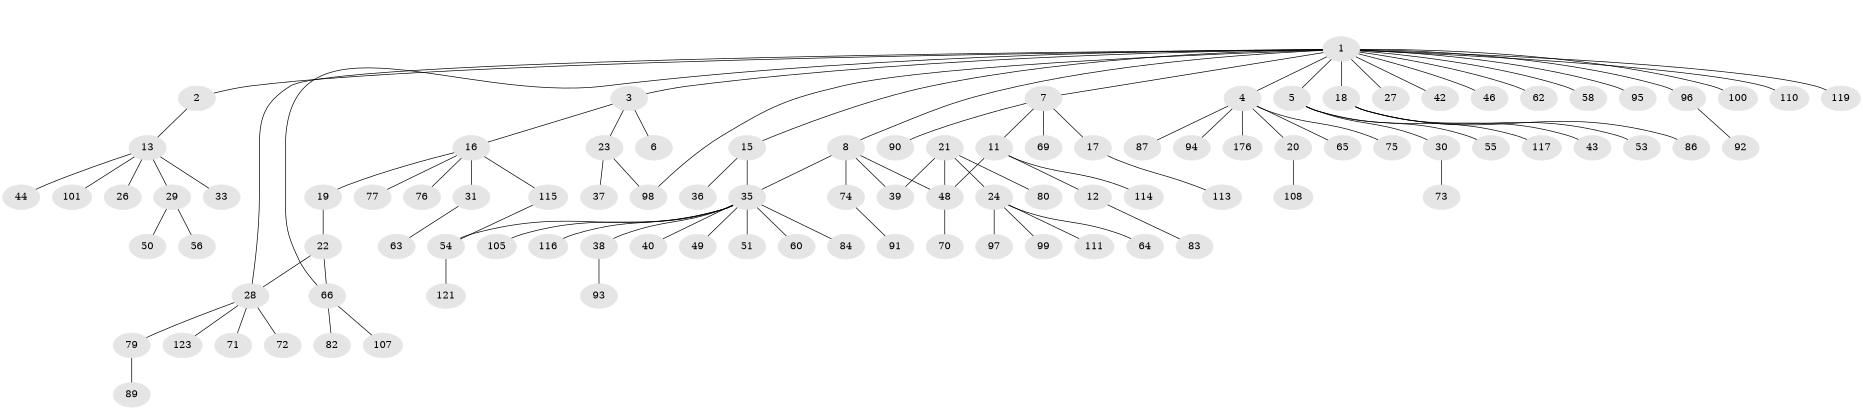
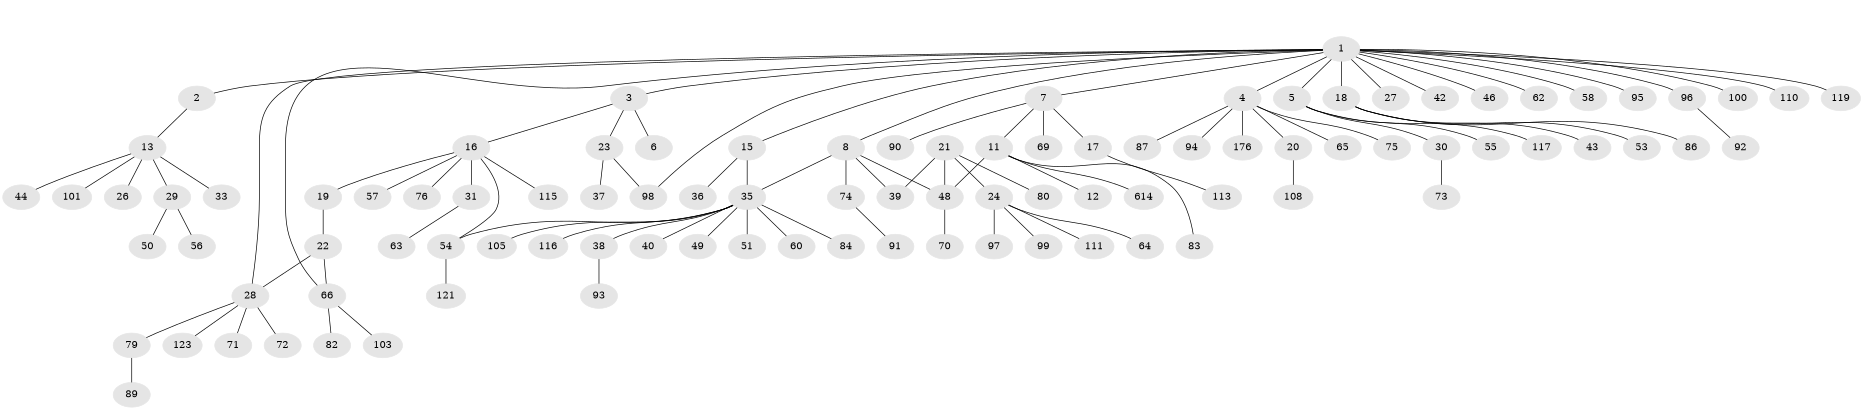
  graph {
    node [color=gray90 style=filled]
    1 [super="+48"]
    2 [super="+9"]
    3
    4 [super="+67"]
    5 [super="+45"]
    7 [super="+10"]
    8 [super="+81"]
    15 [super="+120"]
    18 [super="+25"]
    27
    28 [super="+61"]
    42
    46
    62
    66 [super="+102"]
    n16 [label=58 super="+85"]
    95
    96
    98
    100
    110
    119
    13 [super="+14"]
    6
    16 [super="+52"]
    23 [super="+109"]
    20
    65 [super="+118"]
    75
    87
    94
    n32 [label=176]
    30 [super="+34"]
    55
    117
    11 [super="+77"]
    17
    69
    90
    35 [super="+122"]
    n41 [label=48 super="+124"]
    74
    39
    36
    43
    53
    86
    71
    72
    79
    123
    82
-   103 [label=107]
+   103
    92
    26
    29 [super="+47"]
    33
    44
    101
    19 [super="+41"]
    31 [super="+32"]
    54 [super="+59"]
-   57 [label=77]
+   57
    76
    115
    37
    108
    73
    12
    83
-   114
+   114 [label=614]
    113
    21 [super="+112"]
    24 [super="+58"]
    80
    38
    40 [super="+88"]
    49
    51
    60
    84
    105
    116
    70
    91 [super="+104"]
    50
    56
    22 [super="+107"]
    63
    121
    64
    97
    99
    111
    89
    93
    1 -- 2
    1 -- 3
    1 -- 4
    1 -- 5
    1 -- 7
    1 -- 8
    1 -- 15
    1 -- 18
    1 -- 27
    1 -- 28
    1 -- 42
    1 -- 46
    1 -- 62
    1 -- 66
    1 -- n16
    1 -- 95
    1 -- 96
    1 -- 98
    1 -- 100
    1 -- 110
    1 -- 119
    2 -- 13
    3 -- 6
    3 -- 16
    3 -- 23
    4 -- 20
    4 -- 65
    4 -- 75
    4 -- 87
    4 -- 94
    4 -- n32
    5 -- 30
    5 -- 55
    5 -- 117
    7 -- 11
    7 -- 17
    7 -- 69
    7 -- 90
    8 -- 35
    8 -- n41
    8 -- 74
    8 -- 39
    15 -- 35
    15 -- 36
    18 -- 43
    18 -- 53
    18 -- 86
    28 -- 71
    28 -- 72
    28 -- 79
    28 -- 123
    66 -- 82
    66 -- 103
    96 -- 92
    13 -- 26
    13 -- 29
    13 -- 33
    13 -- 44
    13 -- 101
    16 -- 19
    16 -- 31
-   115 -- 54
+   16 -- 54
    16 -- 57
    16 -- 76
    16 -- 115
    23 -- 98
    23 -- 37
    20 -- 108
    30 -- 73
    11 -- n41
    11 -- 12
-   12 -- 83
+   11 -- 83
    11 -- 114
    17 -- 113
    35 -- 54
    35 -- 38
    35 -- 40
    35 -- 49
    35 -- 51
    35 -- 60
    35 -- 84
    35 -- 105
    35 -- 116
    n41 -- 70
    74 -- 91
    79 -- 89
    29 -- 50
    29 -- 56
    19 -- 22
    31 -- 63
    54 -- 121
    21 -- n41
    21 -- 39
    21 -- 24
    21 -- 80
    24 -- 64
    24 -- 97
    24 -- 99
    24 -- 111
    38 -- 93
    22 -- 28
    22 -- 66
  }
